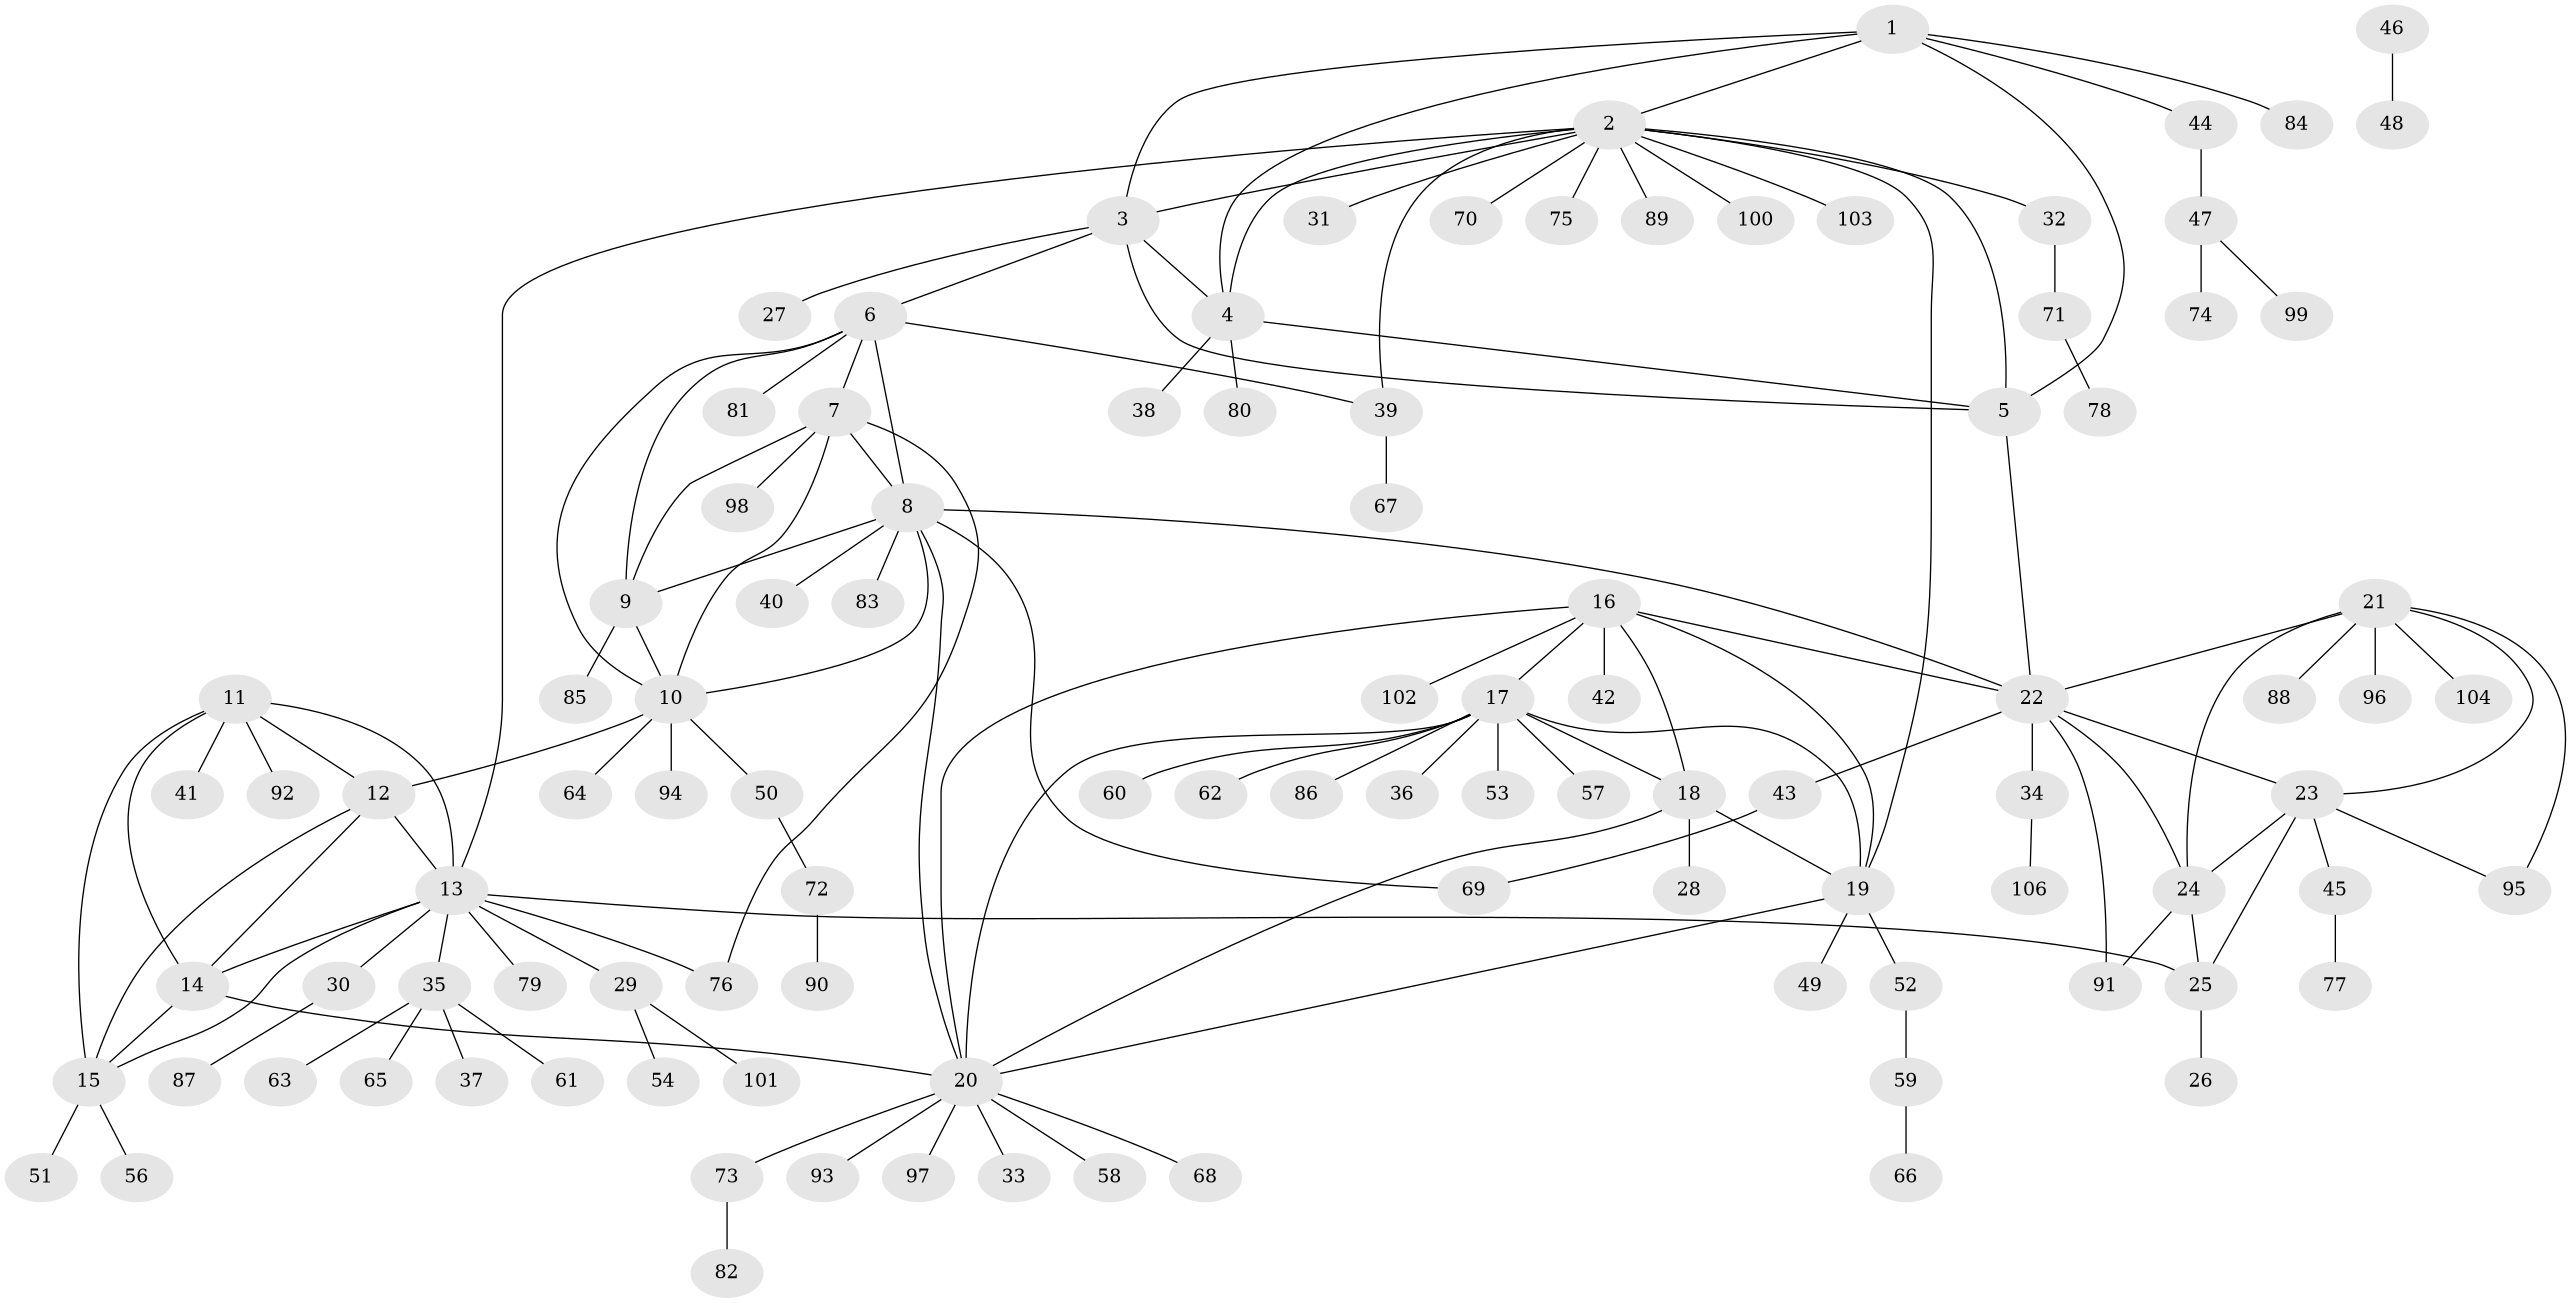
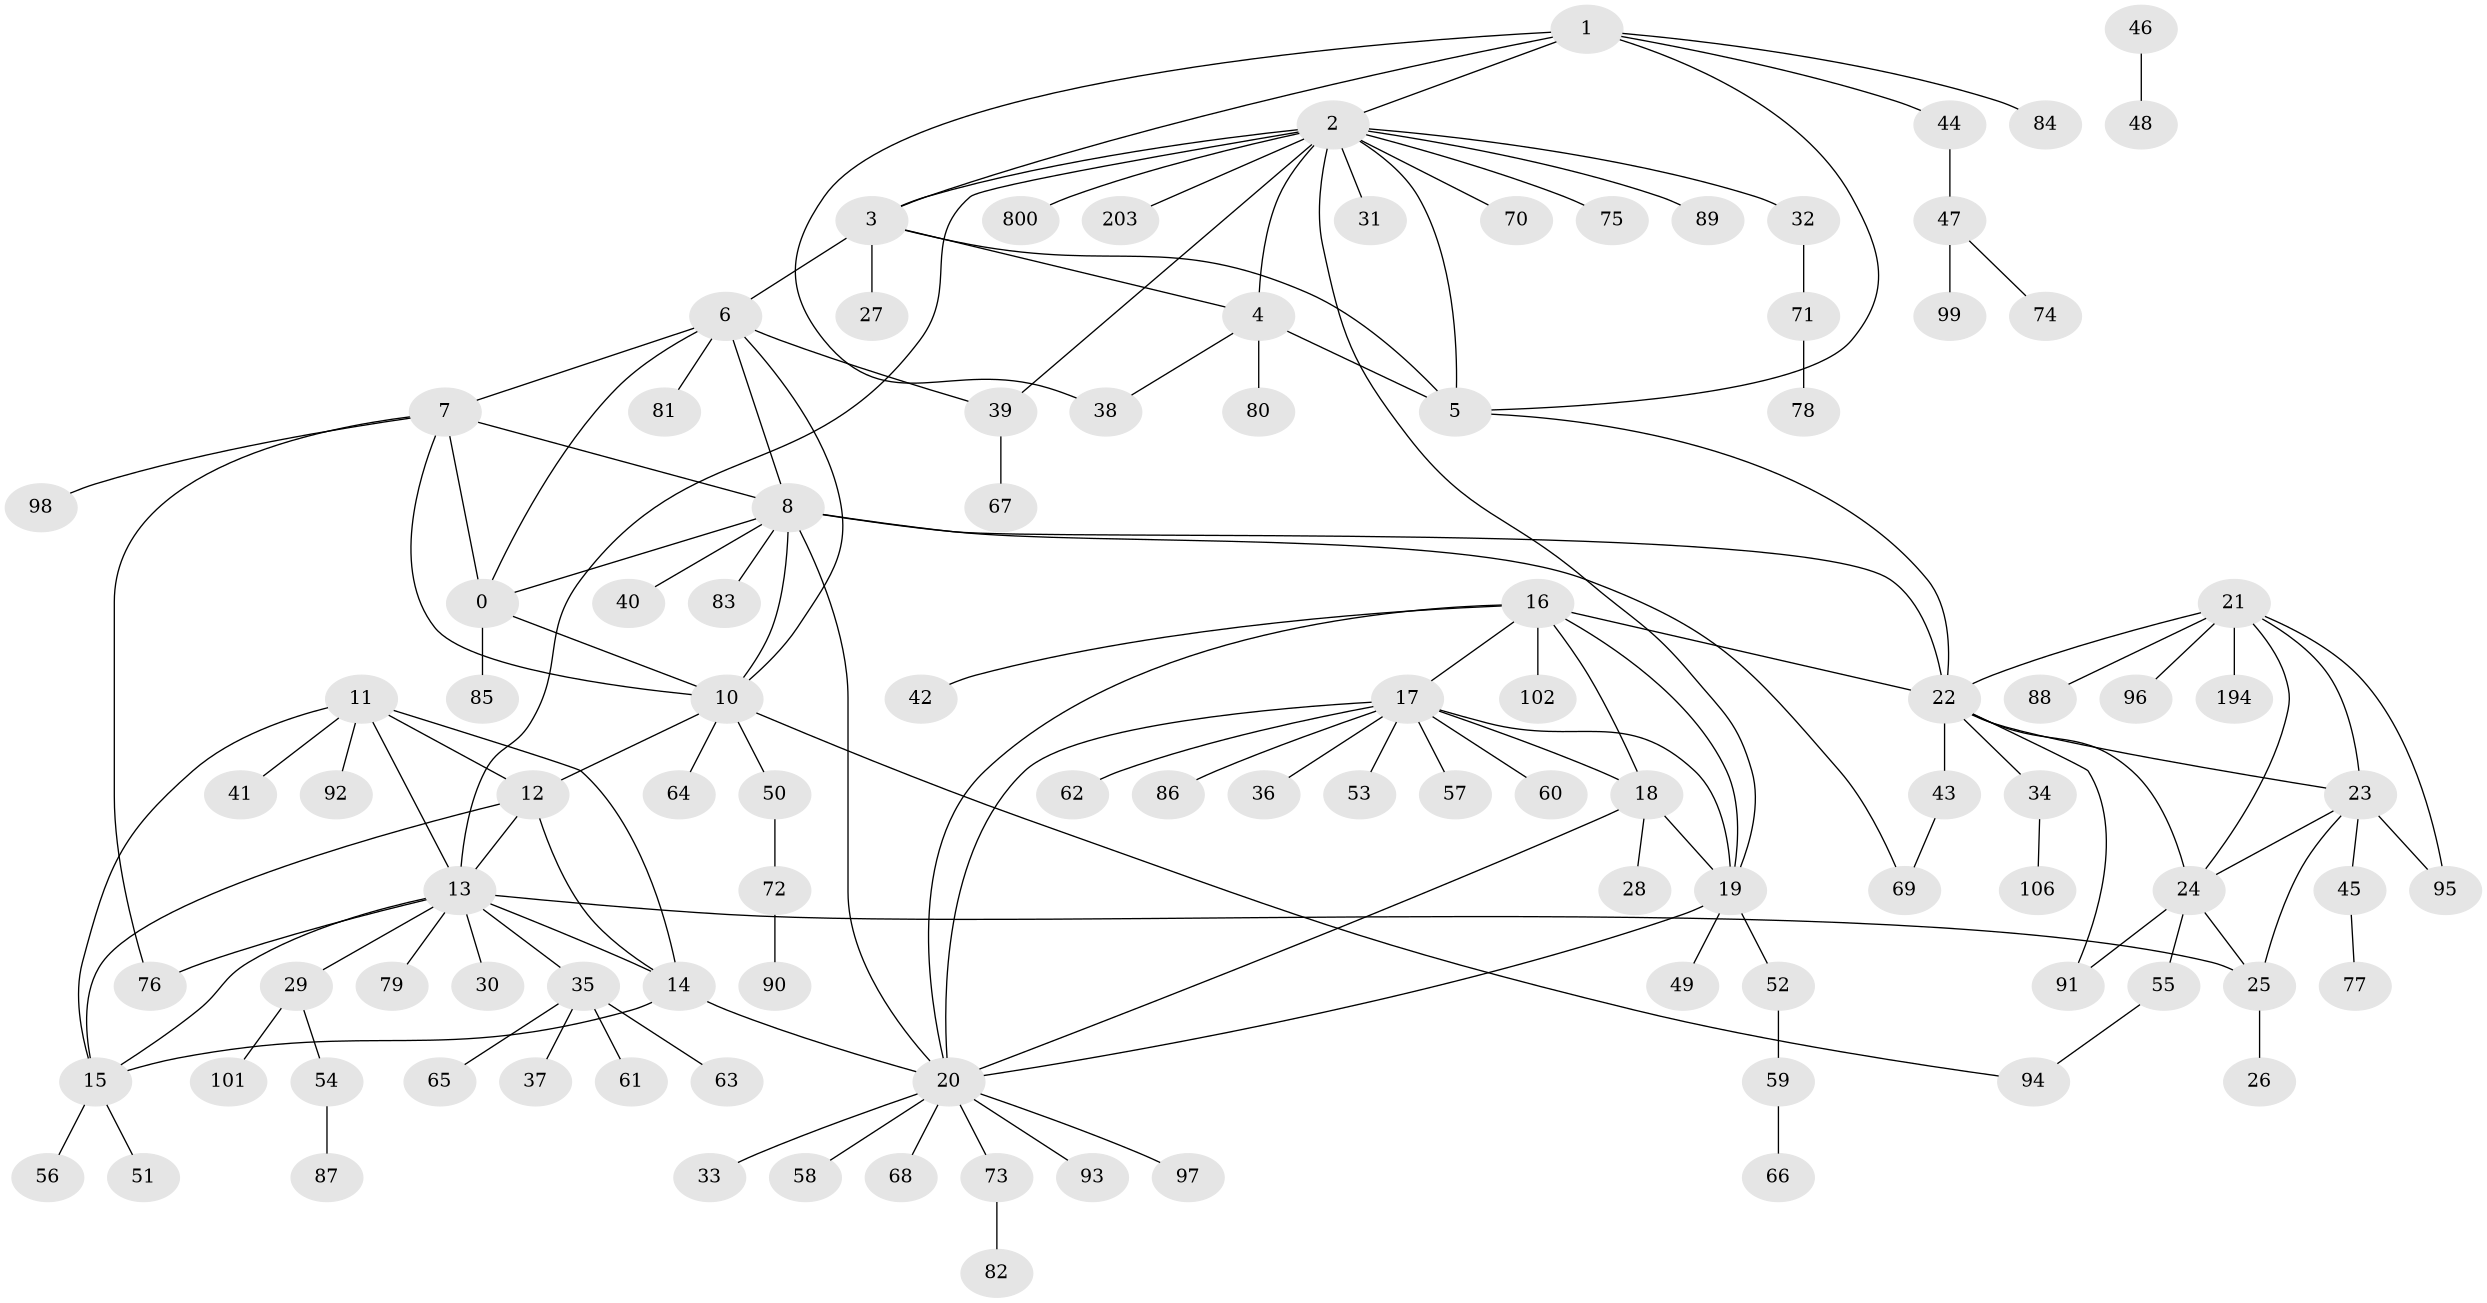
  graph {
    node [color=gray90 style=filled]
    1
    2
    3
    4
    5
    44
    84
    13
    19
    31
    32
    70
    75
    89
-   100
-   103
+   100 [label=800]
+   103 [label=203]
    39
    6
    27
    38
    80
    22
    47
    76
    14
    15
    25
    29
    30
    35
    79
    20
    49
    52
    71
    46
    48
    7
    8
-   9
+   9 [label=0]
    10
    81
    23
    24
    34
    43
    91
    98
    40
    69
    83
    85
    12
    50
    64
    94
    67
    33
    58
    68
    73
    93
    97
    72
    11
    41
    92
    51
    56
    26
    54
    101
    37
    61
    63
    65
    16
    17
    18
    42
    102
    36
    53
    57
    60
    62
    86
    28
    59
    82
    21
    88
    96
-   104
+   104 [label=194]
    95
    45
+   55
    n98 [label=106]
    77
    87
    78
    74
    99
    90
    66
    1 -- 2
    1 -- 3
-   1 -- 4
+   1 -- 38
    1 -- 5
    1 -- 44
    1 -- 84
    2 -- 3
    2 -- 4
    2 -- 5
    2 -- 13
    2 -- 19
    2 -- 31
    2 -- 32
    2 -- 70
    2 -- 75
    2 -- 89
    2 -- 100
    2 -- 103
    2 -- 39
    3 -- 4
    3 -- 5
    3 -- 6
    3 -- 27
    4 -- 5
    4 -- 38
    4 -- 80
    5 -- 22
    44 -- 47
    13 -- 76
    13 -- 14
    13 -- 15
    13 -- 25
    13 -- 29
    13 -- 30
    13 -- 35
    13 -- 79
    19 -- 20
    19 -- 49
    19 -- 52
    32 -- 71
    39 -- 67
    6 -- 39
    6 -- 7
    6 -- 8
    6 -- 9
    6 -- 10
    6 -- 81
    22 -- 23
    22 -- 24
    22 -- 34
    22 -- 43
    22 -- 91
    47 -- 74
    47 -- 99
    14 -- 15
    14 -- 20
    15 -- 51
    15 -- 56
    25 -- 26
    29 -- 54
    29 -- 101
    35 -- 37
    35 -- 61
    35 -- 63
    35 -- 65
    20 -- 33
    20 -- 58
    20 -- 68
    20 -- 73
    20 -- 93
    20 -- 97
    52 -- 59
    71 -- 78
    46 -- 48
    7 -- 76
    7 -- 8
    7 -- 9
    7 -- 10
    7 -- 98
    8 -- 22
    8 -- 20
    8 -- 9
    8 -- 10
    8 -- 40
    8 -- 69
    8 -- 83
    9 -- 10
    9 -- 85
    10 -- 12
    10 -- 50
    10 -- 64
    10 -- 94
    23 -- 25
    23 -- 24
    23 -- 95
    23 -- 45
    24 -- 25
    24 -- 91
+   24 -- 55
    34 -- n98
    43 -- 69
    12 -- 13
    12 -- 14
    12 -- 15
    50 -- 72
    73 -- 82
    72 -- 90
    11 -- 13
    11 -- 14
    11 -- 15
    11 -- 12
    11 -- 41
    11 -- 92
-   30 -- 87
+   54 -- 87
    16 -- 19
    16 -- 22
    16 -- 20
    16 -- 17
    16 -- 18
    16 -- 42
    16 -- 102
    17 -- 19
    17 -- 20
    17 -- 18
    17 -- 36
    17 -- 53
    17 -- 57
    17 -- 60
    17 -- 62
    17 -- 86
    18 -- 19
    18 -- 20
    18 -- 28
    59 -- 66
    21 -- 22
    21 -- 23
    21 -- 24
    21 -- 88
    21 -- 96
    21 -- 104
    21 -- 95
    45 -- 77
+   55 -- 94
  }
